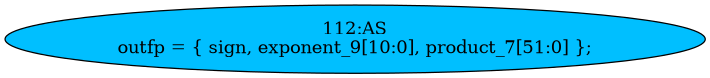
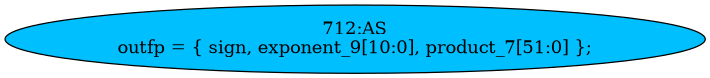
  strict digraph {
-   n1 [ast="<pyverilog.vparser.ast.Assign object at 0x7f4243cf90d0>" def_var="['outfp']" fillcolor=deepskyblue label="112:AS\noutfp = { sign, exponent_9[10:0], product_7[51:0] };" statements="[]" style=filled typ=Assign use_var="['sign', 'exponent_9', 'product_7']"]
+   n1 [ast="<pyverilog.vparser.ast.Assign object at 0x7f4243cf90d0>" def_var="['outfp']" fillcolor=deepskyblue label="712:AS\noutfp = { sign, exponent_9[10:0], product_7[51:0] };" statements="[]" style=filled typ=Assign use_var="['sign', 'exponent_9', 'product_7']"]
  }
